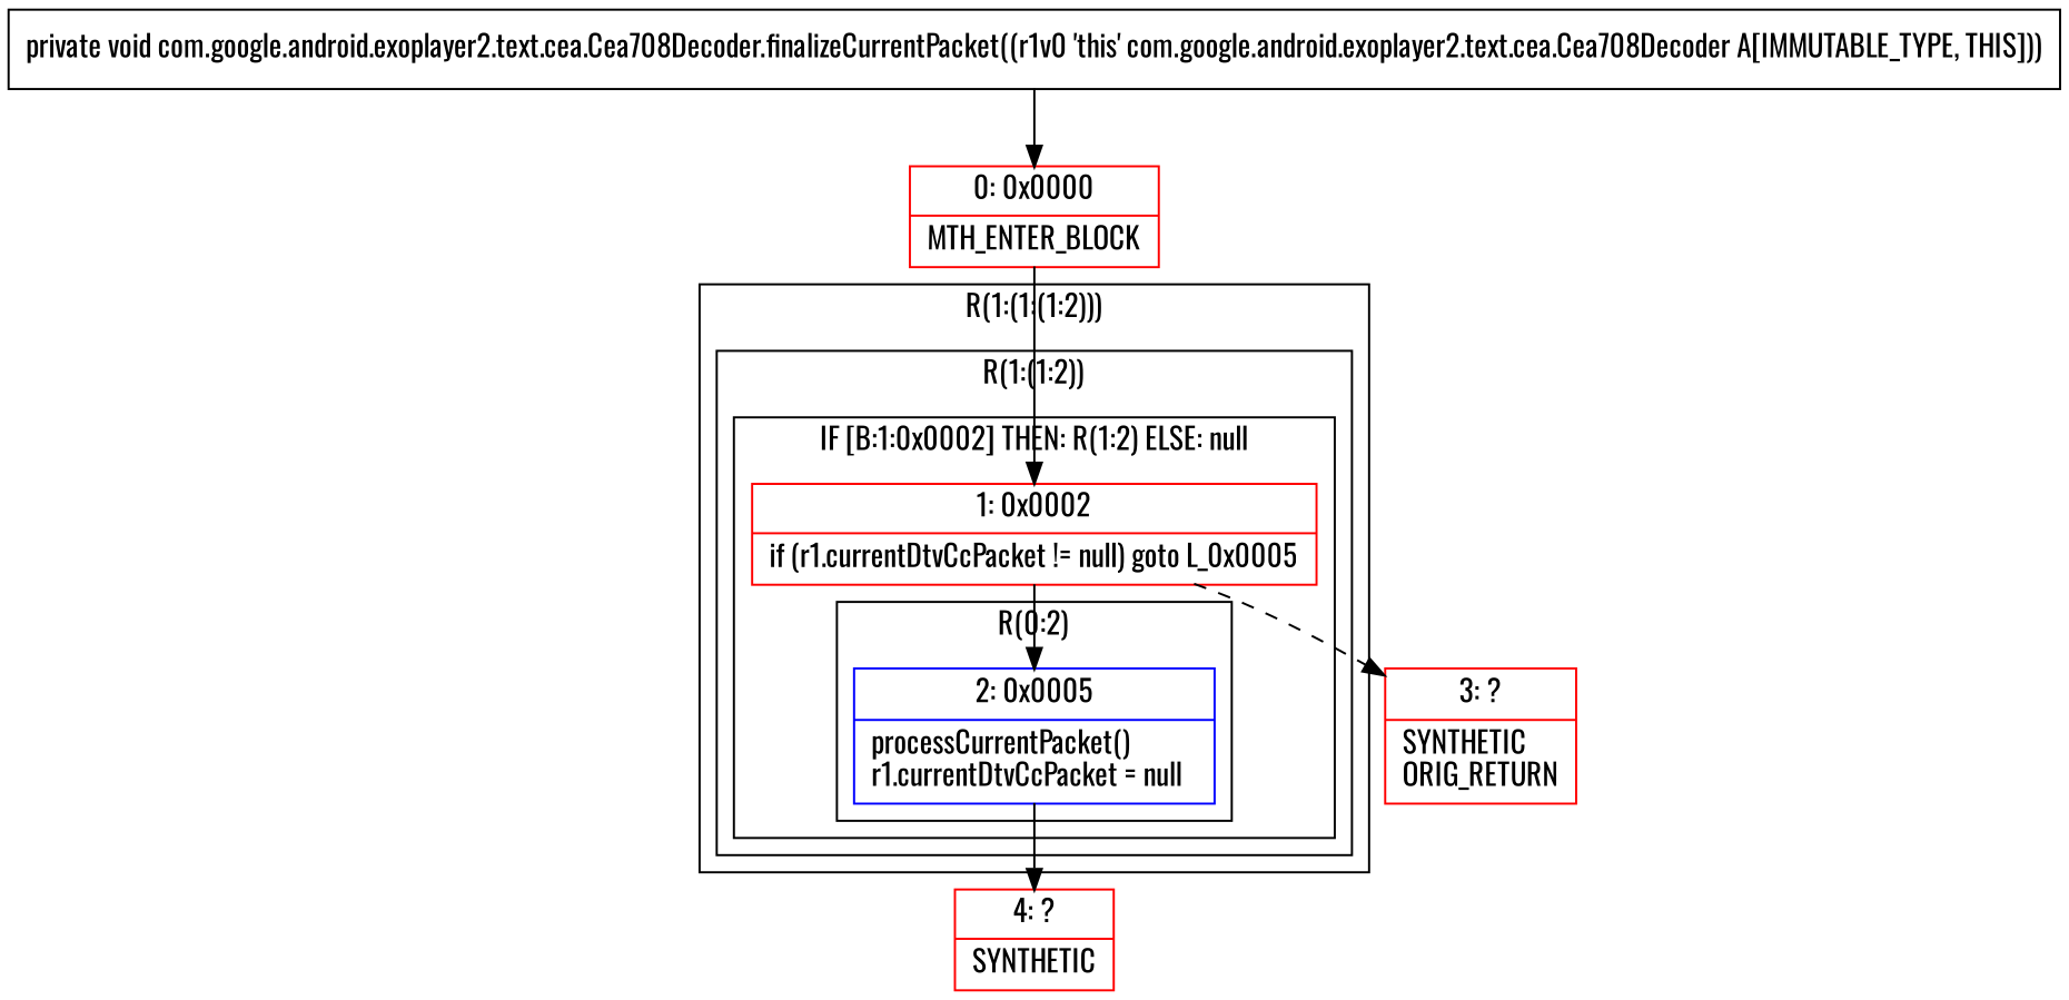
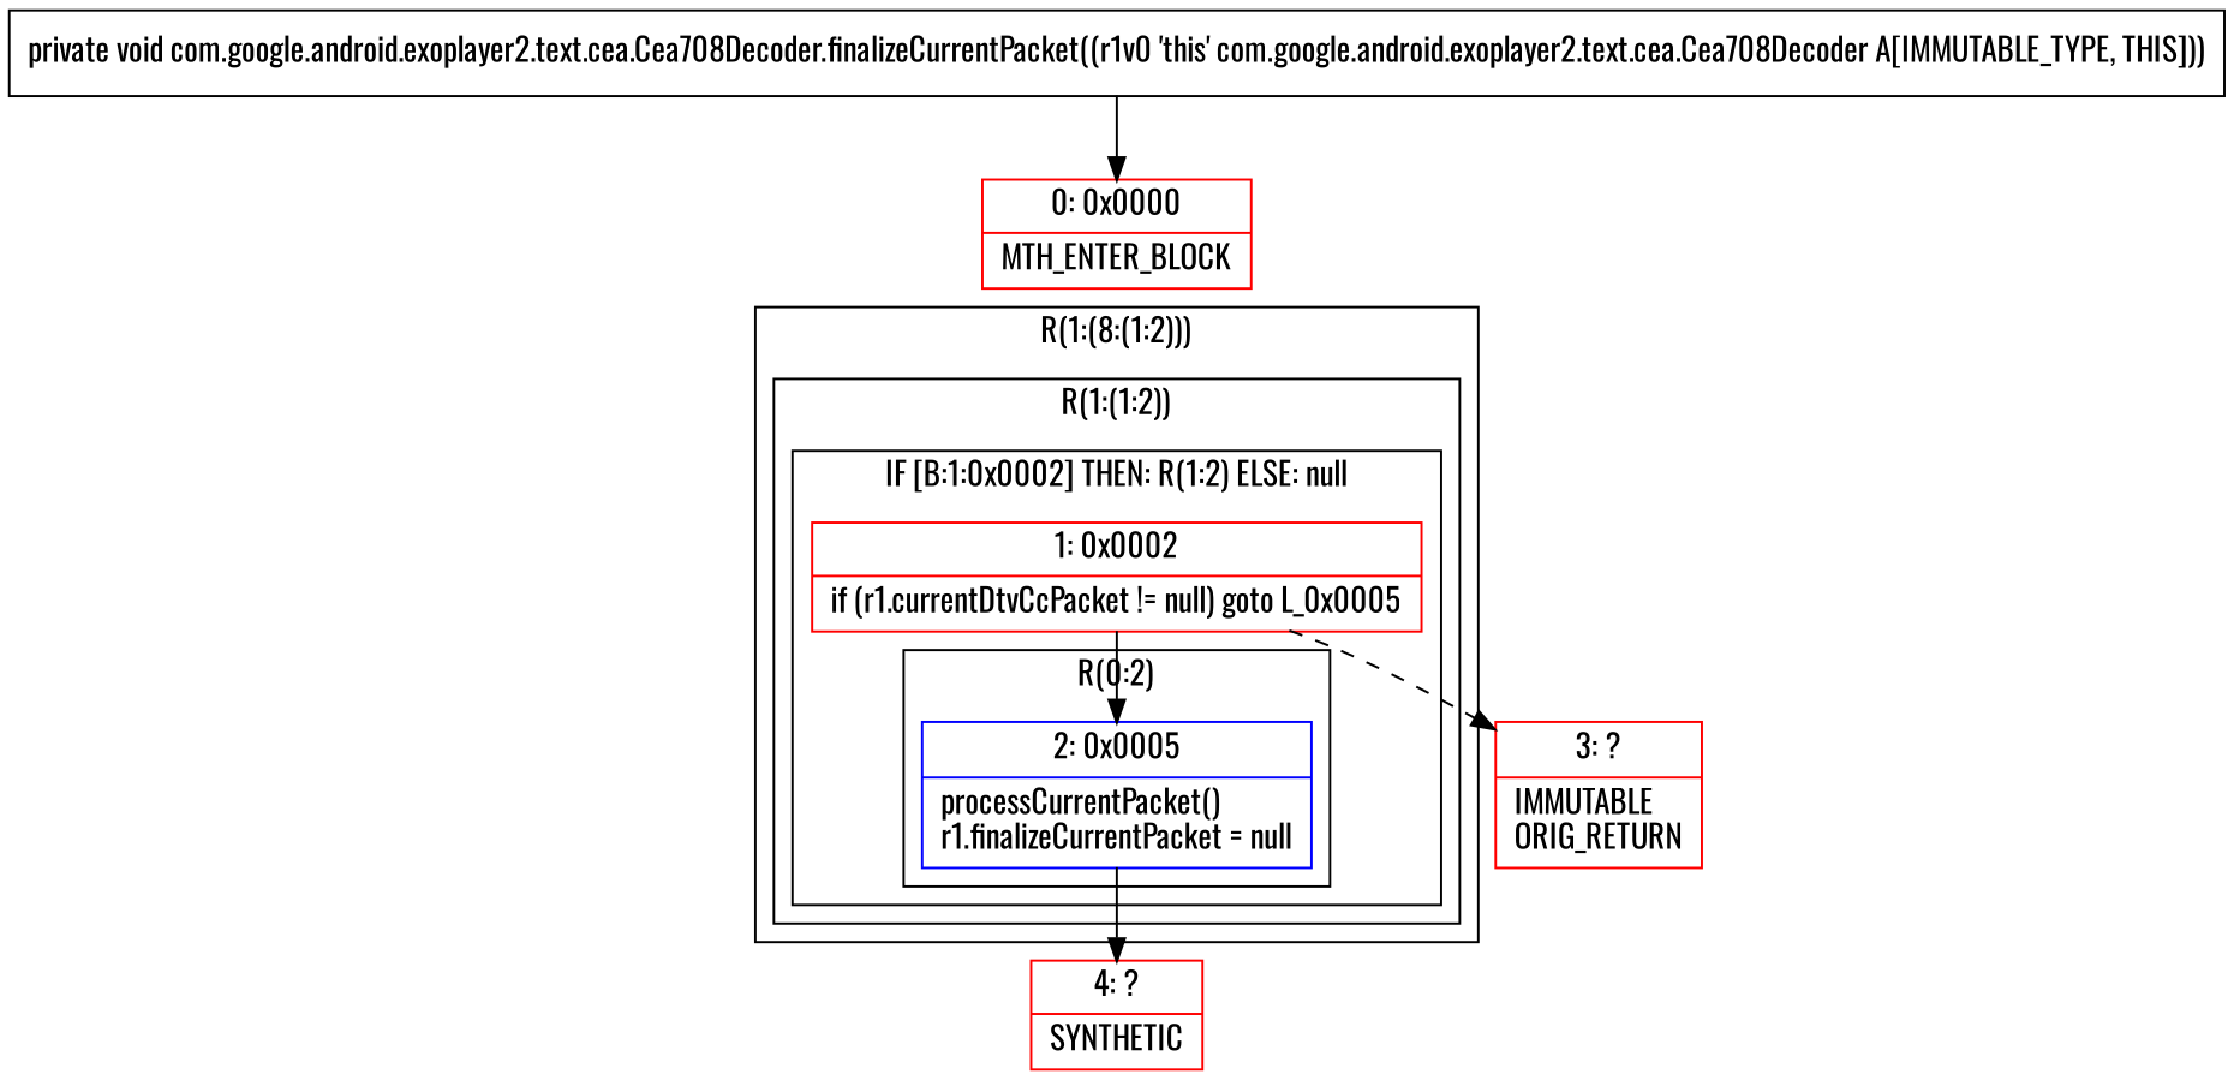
  digraph {
    fontname=Oswald
    node [color=red fontname=Oswald shape=record]
    edge [fontname=Oswald]
-   n1 [color=blue label="{2\:\ 0x0005|processCurrentPacket()\lr1.currentDtvCcPacket = null\l}"]
+   n1 [color=blue label="{2\:\ 0x0005|processCurrentPacket()\lr1.finalizeCurrentPacket = null\l}"]
    n2 [label="{1\:\ 0x0002|if (r1.currentDtvCcPacket != null) goto L_0x0005\l}"]
    n3 [label="{4\:\ ?|SYNTHETIC\l}"]
-   n4 [label="{3\:\ ?|SYNTHETIC\lORIG_RETURN\l}"]
+   n4 [label="{3\:\ ?|IMMUTABLE\lORIG_RETURN\l}"]
    n5 [label="{0\:\ 0x0000|MTH_ENTER_BLOCK\l}"]
    n6 [label="{private void com.google.android.exoplayer2.text.cea.Cea708Decoder.finalizeCurrentPacket((r1v0 'this' com.google.android.exoplayer2.text.cea.Cea708Decoder A[IMMUTABLE_TYPE, THIS])) }" color=""]
    subgraph cluster_1 {
-     label="R(1:(1:(1:2)))"
+     label="R(1:(8:(1:2)))"
      subgraph cluster_2 {
        label="R(1:(1:2))"
        subgraph cluster_3 {
          label="IF [B:1:0x0002] THEN: R(1:2) ELSE: null"
          n2
          subgraph cluster_4 {
            label="R(0:2)"
            n1
          }
        }
      }
    }
    n1 -> n3
    n2 -> n1
    n2 -> n4 [style=dashed]
-   n5 -> n2
    n6 -> n5
  }
